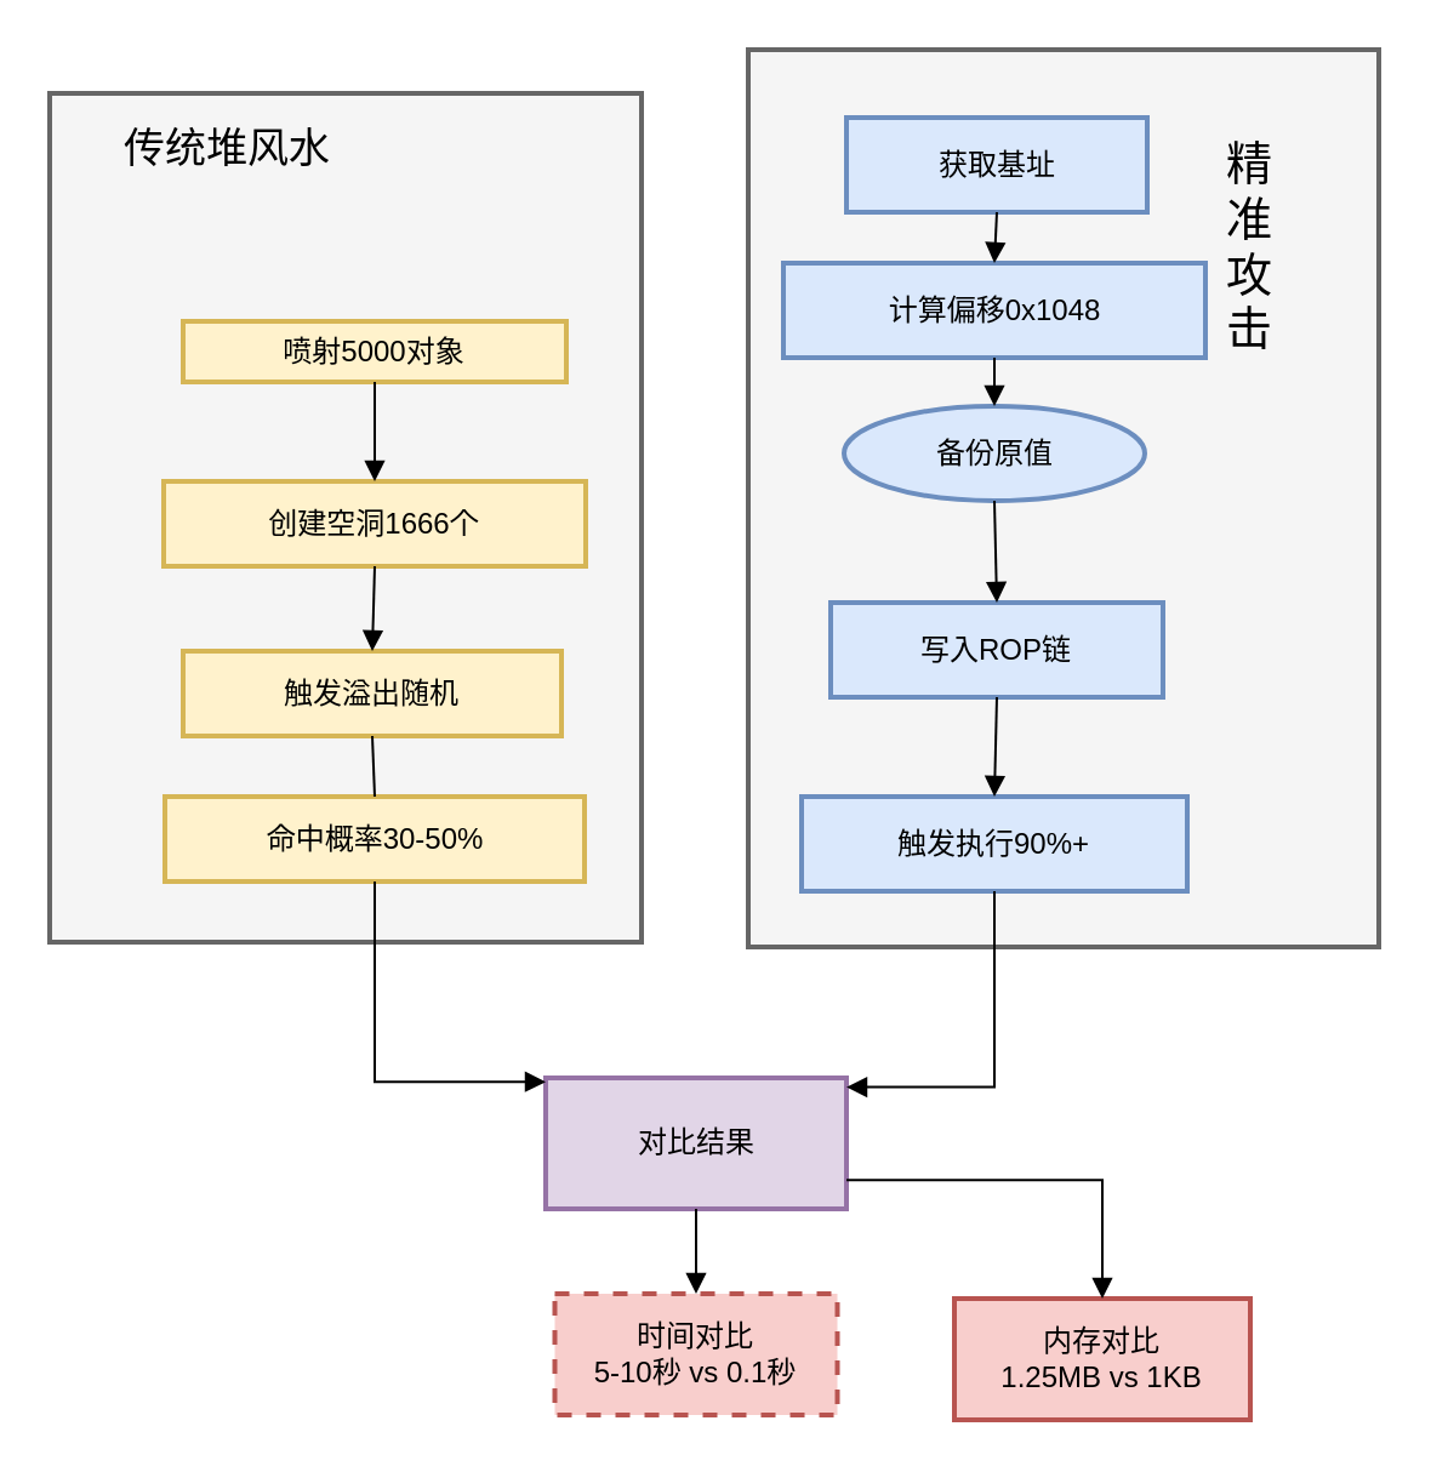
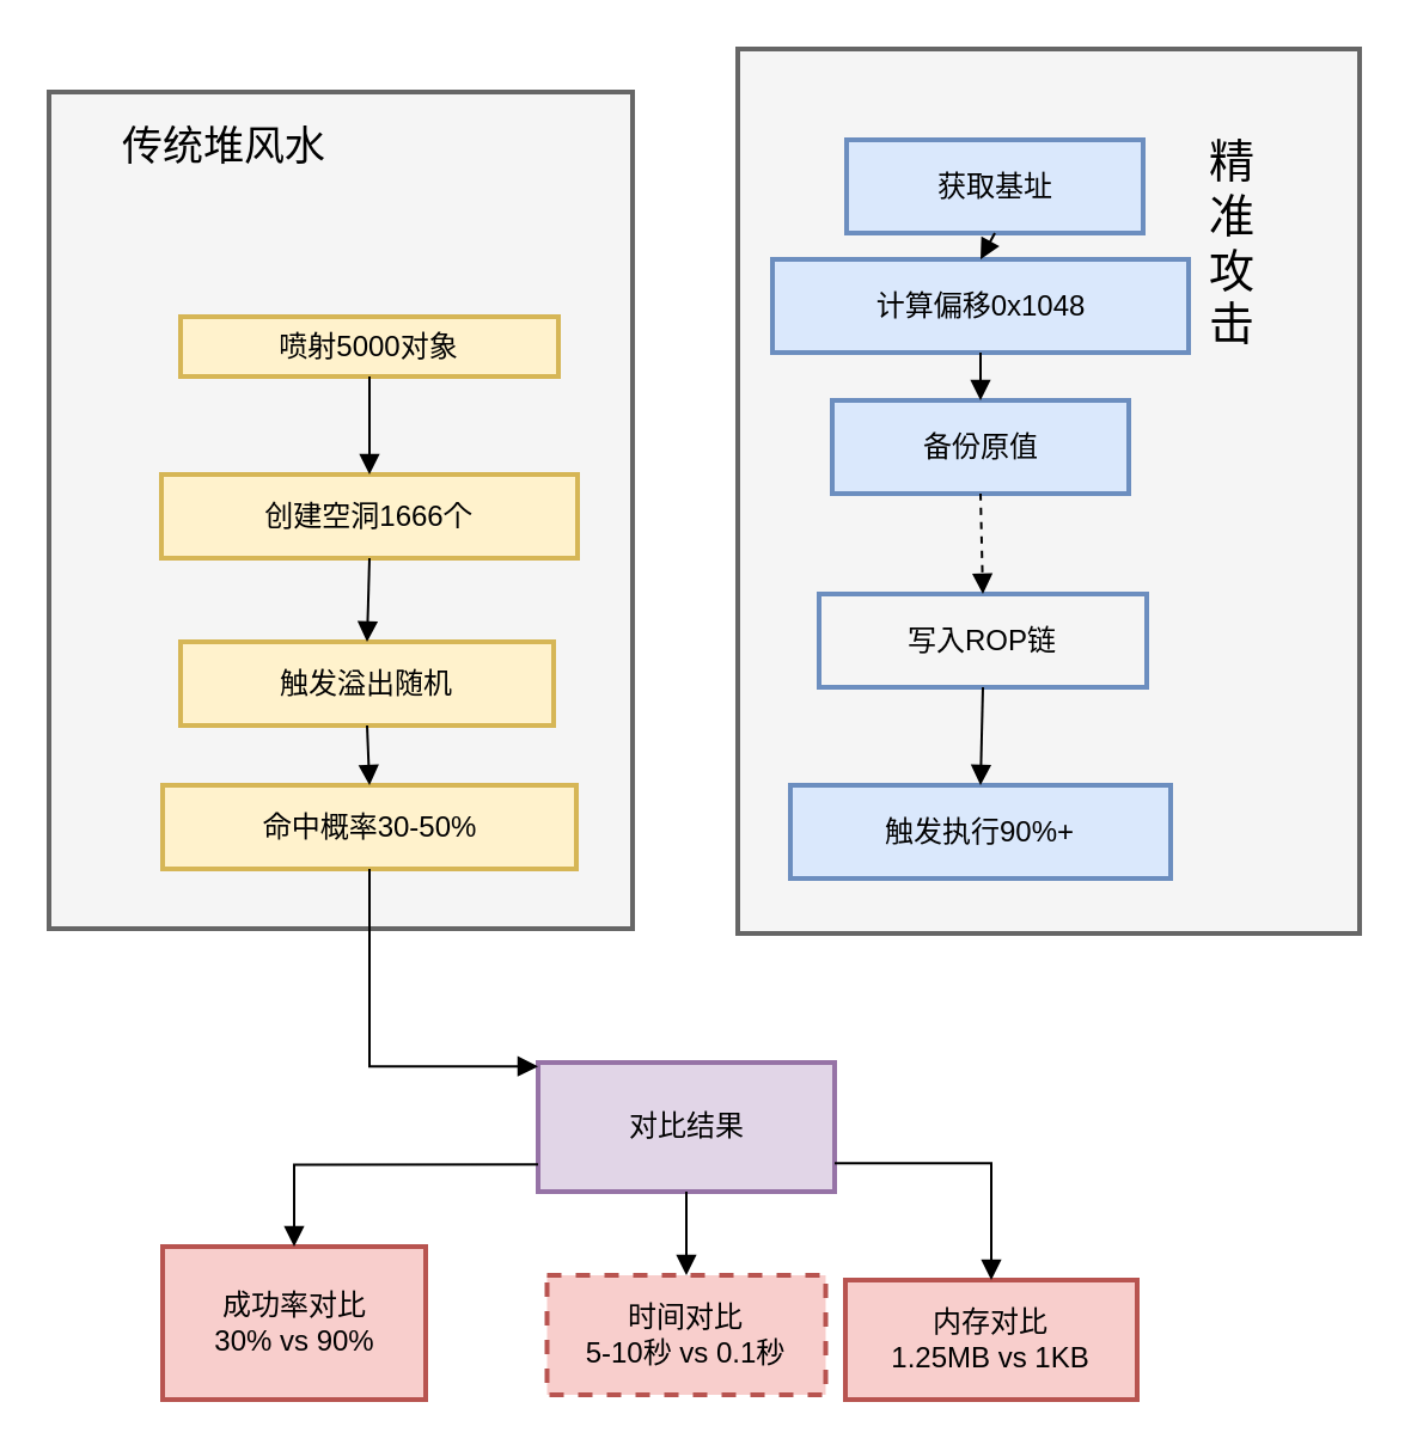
  <mxCell id="0" />
  <mxCell id="1" parent="0" />
  <mxCell id="2" value="" style="whiteSpace=wrap;strokeWidth=2;fillColor=#f5f5f5;fontColor=#333333;strokeColor=#666666;" parent="1" vertex="1"><mxGeometry x="308" y="20" width="260" height="370" as="geometry" /></mxCell>
  <mxCell id="3" value="堆风水方法" style="whiteSpace=wrap;strokeWidth=2;fillColor=#f5f5f5;fontColor=#333333;strokeColor=#666666;" parent="1" vertex="1"><mxGeometry x="20" y="38" width="244" height="350" as="geometry" /></mxCell>
  <mxCell id="4" value="喷射5000对象" style="whiteSpace=wrap;strokeWidth=2;fillColor=#fff2cc;strokeColor=#d6b656;" parent="1" vertex="1"><mxGeometry x="75" y="132" width="158" height="25" as="geometry" /></mxCell>
  <mxCell id="5" value="创建空洞1666个" style="whiteSpace=wrap;strokeWidth=2;fillColor=#fff2cc;strokeColor=#d6b656;" parent="1" vertex="1"><mxGeometry x="67" y="198" width="174" height="35" as="geometry" /></mxCell>
  <mxCell id="6" value="触发溢出随机" style="whiteSpace=wrap;strokeWidth=2;fillColor=#fff2cc;strokeColor=#d6b656;" parent="1" vertex="1"><mxGeometry x="75" y="268" width="156" height="35" as="geometry" /></mxCell>
  <mxCell id="7" value="命中概率30-50%" style="whiteSpace=wrap;strokeWidth=2;fillColor=#fff2cc;strokeColor=#d6b656;" parent="1" vertex="1"><mxGeometry x="67.5" y="328" width="173" height="35" as="geometry" /></mxCell>
- <mxCell id="8" value="获取基址" style="whiteSpace=wrap;strokeWidth=2;fillColor=#dae8fc;strokeColor=#6c8ebf;" parent="1" vertex="1"><mxGeometry x="348.5" y="48" width="124" height="39" as="geometry" /></mxCell>
+ <mxCell id="8" value="获取基址" style="whiteSpace=wrap;strokeWidth=2;fillColor=#dae8fc;strokeColor=#6c8ebf;" parent="1" vertex="1"><mxGeometry x="353.5" y="58" width="124" height="39" as="geometry" /></mxCell>
  <mxCell id="9" value="计算偏移0x1048" style="whiteSpace=wrap;strokeWidth=2;fillColor=#dae8fc;strokeColor=#6c8ebf;" parent="1" vertex="1"><mxGeometry x="322.5" y="108" width="174" height="39" as="geometry" /></mxCell>
- <mxCell id="10" value="备份原值" style="ellipse;whiteSpace=wrap;strokeWidth=2;fillColor=#dae8fc;strokeColor=#6c8ebf;" parent="1" vertex="1"><mxGeometry x="347.5" y="167" width="124" height="39" as="geometry" /></mxCell>
- <mxCell id="11" value="写入ROP链" style="whiteSpace=wrap;strokeWidth=2;fillColor=#dae8fc;strokeColor=#6c8ebf;" parent="1" vertex="1"><mxGeometry x="342" y="248" width="137" height="39" as="geometry" /></mxCell>
+ <mxCell id="10" value="备份原值" style="whiteSpace=wrap;strokeWidth=2;fillColor=#dae8fc;strokeColor=#6c8ebf;" parent="1" vertex="1"><mxGeometry x="347.5" y="167" width="124" height="39" as="geometry" /></mxCell>
+ <mxCell id="11" value="写入ROP链" style="whiteSpace=wrap;strokeWidth=2;fillColor=#f5f5f5;strokeColor=#6c8ebf;" parent="1" vertex="1"><mxGeometry x="342" y="248" width="137" height="39" as="geometry" /></mxCell>
  <mxCell id="12" value="触发执行90%+" style="whiteSpace=wrap;strokeWidth=2;fillColor=#dae8fc;strokeColor=#6c8ebf;" parent="1" vertex="1"><mxGeometry x="330" y="328" width="159" height="39" as="geometry" /></mxCell>
  <mxCell id="13" value="对比结果" style="whiteSpace=wrap;strokeWidth=2;fillColor=#e1d5e7;strokeColor=#9673a6;" parent="1" vertex="1"><mxGeometry x="224.5" y="444" width="124" height="54" as="geometry" /></mxCell>
+ <mxCell id="14" value="成功率对比&#10;30% vs 90%" style="whiteSpace=wrap;strokeWidth=2;fillColor=#f8cecc;strokeColor=#b85450;" parent="1" vertex="1"><mxGeometry x="67.5" y="521" width="110" height="64" as="geometry" /></mxCell>
  <mxCell id="15" value="时间对比&#10;5-10秒 vs 0.1秒" style="whiteSpace=wrap;strokeWidth=2;fillColor=#f8cecc;strokeColor=#b85450;dashed=1;" parent="1" vertex="1"><mxGeometry x="228.25" y="533" width="116.5" height="50" as="geometry" /></mxCell>
- <mxCell id="16" value="内存对比&#10;1.25MB vs 1KB" style="whiteSpace=wrap;strokeWidth=2;fillColor=#f8cecc;strokeColor=#b85450;" parent="1" vertex="1"><mxGeometry x="393" y="535" width="122" height="50" as="geometry" /></mxCell>
+ <mxCell id="16" value="内存对比&#10;1.25MB vs 1KB" style="whiteSpace=wrap;strokeWidth=2;fillColor=#f8cecc;strokeColor=#b85450;" parent="1" vertex="1"><mxGeometry x="353" y="535" width="122" height="50" as="geometry" /></mxCell>
  <mxCell id="17" value="" style="curved=1;startArrow=none;endArrow=block;exitX=0.5;exitY=1;entryX=0.5;entryY=0;rounded=0;" parent="1" source="4" target="5" edge="1"><mxGeometry relative="1" as="geometry"><Array as="points" /></mxGeometry></mxCell>
  <mxCell id="18" value="" style="curved=1;startArrow=none;endArrow=block;exitX=0.5;exitY=1;entryX=0.5;entryY=0;rounded=0;" parent="1" source="5" target="6" edge="1"><mxGeometry relative="1" as="geometry"><Array as="points" /></mxGeometry></mxCell>
- <mxCell id="19" value="" style="curved=1;startArrow=none;endArrow=none;exitX=0.5;exitY=1;entryX=0.5;entryY=0;rounded=0;" parent="1" source="6" target="7" edge="1"><mxGeometry relative="1" as="geometry"><Array as="points" /></mxGeometry></mxCell>
+ <mxCell id="19" value="" style="curved=1;startArrow=none;endArrow=block;exitX=0.5;exitY=1;entryX=0.5;entryY=0;rounded=0;" parent="1" source="6" target="7" edge="1"><mxGeometry relative="1" as="geometry"><Array as="points" /></mxGeometry></mxCell>
  <mxCell id="20" value="" style="curved=1;startArrow=none;endArrow=block;exitX=0.5;exitY=1;entryX=0.5;entryY=0;rounded=0;" parent="1" source="8" target="9" edge="1"><mxGeometry relative="1" as="geometry"><Array as="points" /></mxGeometry></mxCell>
  <mxCell id="21" value="" style="curved=1;startArrow=none;endArrow=block;exitX=0.5;exitY=1;entryX=0.5;entryY=0;rounded=0;" parent="1" source="9" target="10" edge="1"><mxGeometry relative="1" as="geometry"><Array as="points" /></mxGeometry></mxCell>
- <mxCell id="22" value="" style="curved=1;startArrow=none;endArrow=block;exitX=0.5;exitY=1;entryX=0.5;entryY=0;rounded=0;" parent="1" source="10" target="11" edge="1"><mxGeometry relative="1" as="geometry"><Array as="points" /></mxGeometry></mxCell>
+ <mxCell id="22" value="" style="curved=1;startArrow=none;endArrow=block;exitX=0.5;exitY=1;entryX=0.5;entryY=0;rounded=0;dashed=1;" parent="1" source="10" target="11" edge="1"><mxGeometry relative="1" as="geometry"><Array as="points" /></mxGeometry></mxCell>
  <mxCell id="23" value="" style="curved=1;startArrow=none;endArrow=block;exitX=0.5;exitY=1;entryX=0.5;entryY=0;rounded=0;" parent="1" source="11" target="12" edge="1"><mxGeometry relative="1" as="geometry"><Array as="points" /></mxGeometry></mxCell>
  <mxCell id="24" value="" style="startArrow=none;endArrow=block;exitX=0.5;exitY=1;entryX=0;entryY=0.03;rounded=0;edgeStyle=orthogonalEdgeStyle;" parent="1" source="7" target="13" edge="1"><mxGeometry relative="1" as="geometry" /></mxCell>
- <mxCell id="25" value="" style="startArrow=none;endArrow=block;exitX=0.5;exitY=1;entryX=1;entryY=0.07;rounded=0;edgeStyle=orthogonalEdgeStyle;" parent="1" source="12" target="13" edge="1"><mxGeometry relative="1" as="geometry" /></mxCell>
+ <mxCell id="26" value="" style="startArrow=none;endArrow=block;exitX=0;exitY=0.79;entryX=0.5;entryY=0;rounded=0;edgeStyle=orthogonalEdgeStyle;" parent="1" source="13" target="14" edge="1"><mxGeometry relative="1" as="geometry" /></mxCell>
  <mxCell id="27" value="" style="startArrow=none;endArrow=block;exitX=0.5;exitY=1;entryX=0.5;entryY=0;rounded=0;edgeStyle=orthogonalEdgeStyle;" parent="1" source="13" target="15" edge="1"><mxGeometry relative="1" as="geometry" /></mxCell>
  <mxCell id="28" value="" style="startArrow=none;endArrow=block;exitX=1;exitY=0.78;entryX=0.5;entryY=0;rounded=0;edgeStyle=orthogonalEdgeStyle;" parent="1" source="13" target="16" edge="1"><mxGeometry relative="1" as="geometry" /></mxCell>
  <mxCell id="29" value="精准攻击" style="text;html=1;whiteSpace=wrap;strokeColor=none;fillColor=none;align=center;verticalAlign=middle;rounded=0;fontSize=19;" vertex="1" parent="1"><mxGeometry x="506" y="44" width="18" height="116" as="geometry" /></mxCell>
  <mxCell id="30" value="传统堆风水" style="text;html=1;whiteSpace=wrap;strokeColor=none;fillColor=none;align=center;verticalAlign=middle;rounded=0;fontSize=17;" vertex="1" parent="1"><mxGeometry x="32" y="42" width="123" height="39" as="geometry" /></mxCell>
